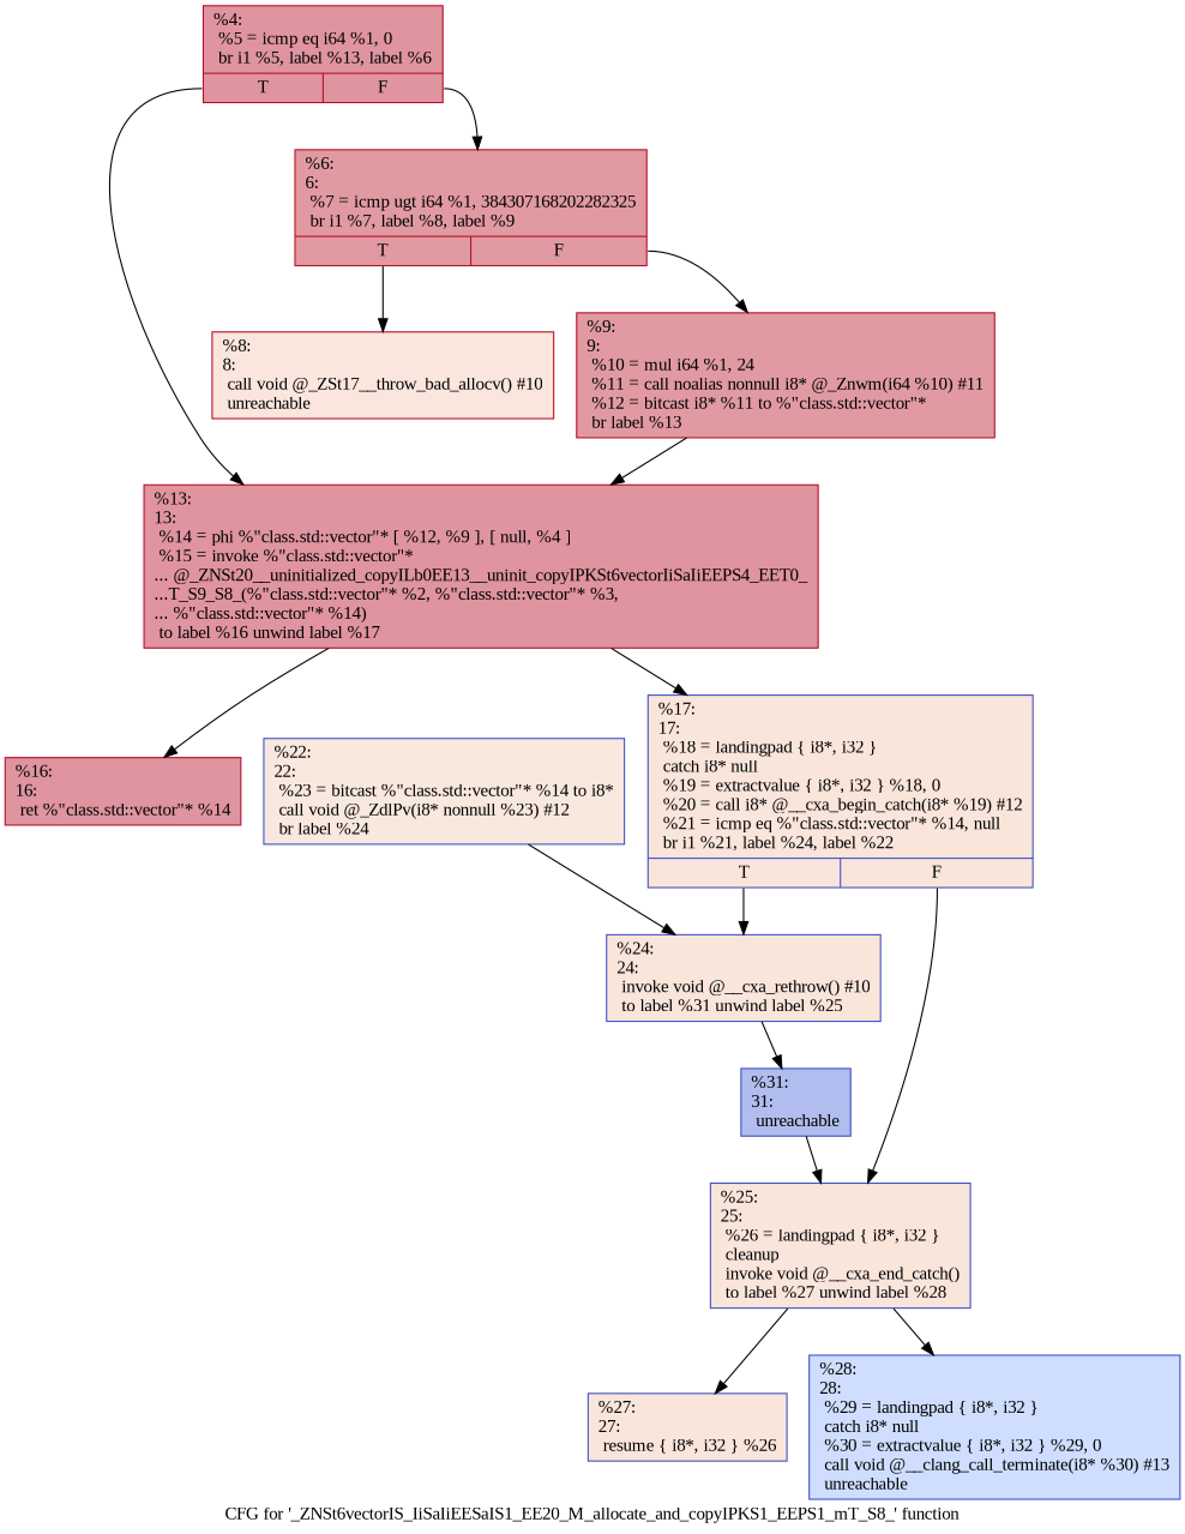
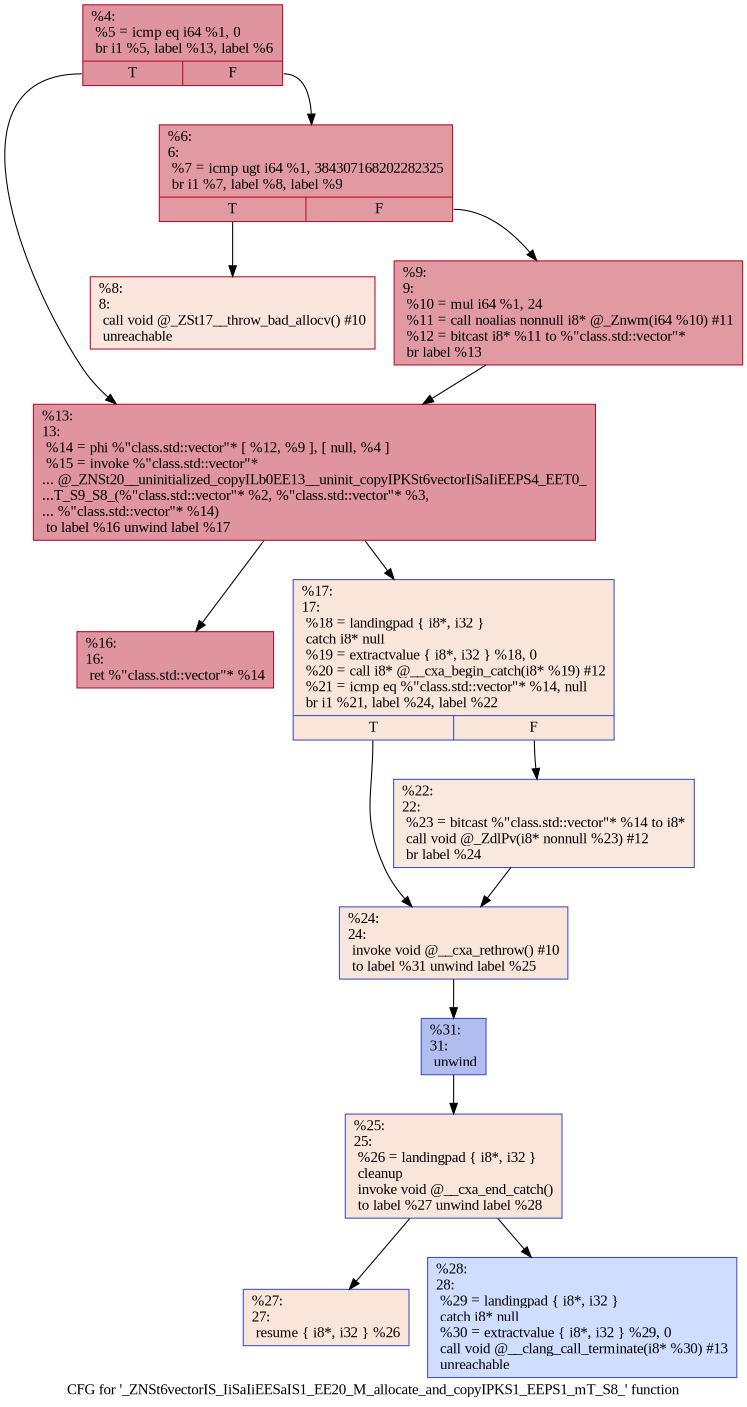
  digraph {
    fontname="Liberation Serif"
    label="CFG for '_ZNSt6vectorIS_IiSaIiEESaIS1_EE20_M_allocate_and_copyIPKS1_EEPS1_mT_S8_' function"
    node [color="#3d50c3ff" fillcolor="#f4c5ad70" fontname="Liberation Serif" shape=record style=filled]
    edge [fontname="Liberation Serif"]
    n1 [color="#b70d28ff" fillcolor="#b70d2870" label="{%4:\l  %5 = icmp eq i64 %1, 0\l  br i1 %5, label %13, label %6\l|{<s0>T|<s1>F}}"]
    n2 [color="#b70d28ff" fillcolor="#b70d2870" label="{%13:\l13:                                               \l  %14 = phi %\"class.std::vector\"* [ %12, %9 ], [ null, %4 ]\l  %15 = invoke %\"class.std::vector\"*\l... @_ZNSt20__uninitialized_copyILb0EE13__uninit_copyIPKSt6vectorIiSaIiEEPS4_EET0_\l...T_S9_S8_(%\"class.std::vector\"* %2, %\"class.std::vector\"* %3,\l... %\"class.std::vector\"* %14)\l          to label %16 unwind label %17\l}"]
    n3 [color="#b70d28ff" fillcolor="#bb1b2c70" label="{%6:\l6:                                                \l  %7 = icmp ugt i64 %1, 384307168202282325\l  br i1 %7, label %8, label %9\l|{<s0>T|<s1>F}}"]
    n4 [color="#b70d28ff" fillcolor="#b70d2870" label="{%16:\l16:                                               \l  ret %\"class.std::vector\"* %14\l}"]
    n5 [label="{%17:\l17:                                               \l  %18 = landingpad \{ i8*, i32 \}\l          catch i8* null\l  %19 = extractvalue \{ i8*, i32 \} %18, 0\l  %20 = call i8* @__cxa_begin_catch(i8* %19) #12\l  %21 = icmp eq %\"class.std::vector\"* %14, null\l  br i1 %21, label %24, label %22\l|{<s0>T|<s1>F}}"]
    n6 [color="#b70d28ff" fillcolor="#f3c7b170" label="{%8:\l8:                                                \l  call void @_ZSt17__throw_bad_allocv() #10\l  unreachable\l}"]
    n7 [color="#b70d28ff" fillcolor="#bb1b2c70" label="{%9:\l9:                                                \l  %10 = mul i64 %1, 24\l  %11 = call noalias nonnull i8* @_Znwm(i64 %10) #11\l  %12 = bitcast i8* %11 to %\"class.std::vector\"*\l  br label %13\l}"]
    n8 [label="{%24:\l24:                                               \l  invoke void @__cxa_rethrow() #10\l          to label %31 unwind label %25\l}"]
    n9 [fillcolor="#f2cab570" label="{%22:\l22:                                               \l  %23 = bitcast %\"class.std::vector\"* %14 to i8*\l  call void @_ZdlPv(i8* nonnull %23) #12\l  br label %24\l}"]
-   n10 [fillcolor="#4f69d970" label="{%31:\l31:                                               \l  unreachable\l}"]
+   n10 [fillcolor="#4f69d970" label="{%31:\l31:                                               \l  unwind\l}"]
    n11 [label="{%25:\l25:                                               \l  %26 = landingpad \{ i8*, i32 \}\l          cleanup\l  invoke void @__cxa_end_catch()\l          to label %27 unwind label %28\l}"]
    n12 [label="{%27:\l27:                                               \l  resume \{ i8*, i32 \} %26\l}"]
    n13 [fillcolor="#93b5fe70" label="{%28:\l28:                                               \l  %29 = landingpad \{ i8*, i32 \}\l          catch i8* null\l  %30 = extractvalue \{ i8*, i32 \} %29, 0\l  call void @__clang_call_terminate(i8* %30) #13\l  unreachable\l}"]
    n1 -> n2 [tailport=s0]
    n1 -> n3 [tailport=s1]
    n2 -> n4
    n2 -> n5
    n3 -> n6 [tailport=s0]
    n3 -> n7 [tailport=s1]
    n5 -> n8 [tailport=s0]
-   n5 -> n11 [tailport=s1]
+   n5 -> n9 [tailport=s1]
    n7 -> n2
    n8 -> n10
    n9 -> n8
    n10 -> n11
    n11 -> n12
    n11 -> n13
  }
